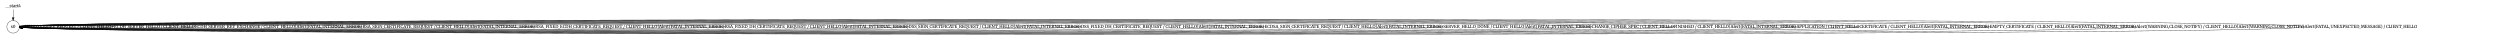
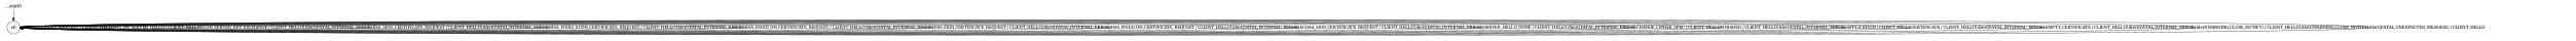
  digraph {
    fontname=Merriweather
    node [fontname=Merriweather]
    edge [fontname=Merriweather]
    n1 [label=s0 shape=circle]
-   __start0 [height=0 shape=none width=0 label=__start4]
+   __start0 [height=0 shape=none width=0]
    n1 -> n1 [label="HELLO_VERIFY_REQUEST / CLIENT_HELLO+"]
    n1 -> n1 [label="ECDH_SERVER_HELLO / CLIENT_HELLO"]
    n1 -> n1 [label="ECDH_SERVER_KEY_EXCHANGE / CLIENT_HELLO|Alert(FATAL,INTERNAL_ERROR)"]
    n1 -> n1 [label="RSA_SIGN_CERTIFICATE_REQUEST / CLIENT_HELLO|Alert(FATAL,INTERNAL_ERROR)"]
    n1 -> n1 [label="RSA_FIXED_ECDH_CERTIFICATE_REQUEST / CLIENT_HELLO|Alert(FATAL,INTERNAL_ERROR)"]
    n1 -> n1 [label="RSA_FIXED_DH_CERTIFICATE_REQUEST / CLIENT_HELLO|Alert(FATAL,INTERNAL_ERROR)"]
    n1 -> n1 [label="DSS_SIGN_CERTIFICATE_REQUEST / CLIENT_HELLO|Alert(FATAL,INTERNAL_ERROR)"]
    n1 -> n1 [label="DSS_FIXED_DH_CERTIFICATE_REQUEST / CLIENT_HELLO|Alert(FATAL,INTERNAL_ERROR)"]
    n1 -> n1 [label="ECDSA_SIGN_CERTIFICATE_REQUEST / CLIENT_HELLO|Alert(FATAL,INTERNAL_ERROR)"]
    n1 -> n1 [label="SERVER_HELLO_DONE / CLIENT_HELLO|Alert(FATAL,INTERNAL_ERROR)"]
    n1 -> n1 [label="CHANGE_CIPHER_SPEC / CLIENT_HELLO"]
    n1 -> n1 [label="FINISHED / CLIENT_HELLO|Alert(FATAL,INTERNAL_ERROR)"]
    n1 -> n1 [label="APPLICATION / CLIENT_HELLO"]
    n1 -> n1 [label="CERTIFICATE / CLIENT_HELLO|Alert(FATAL,INTERNAL_ERROR)"]
    n1 -> n1 [label="EMPTY_CERTIFICATE / CLIENT_HELLO|Alert(FATAL,INTERNAL_ERROR)"]
    n1 -> n1 [label="Alert(WARNING,CLOSE_NOTIFY) / CLIENT_HELLO|Alert(WARNING,CLOSE_NOTIFY)"]
    n1 -> n1 [label="Alert(FATAL,UNEXPECTED_MESSAGE) / CLIENT_HELLO"]
    __start0 -> n1
  }
